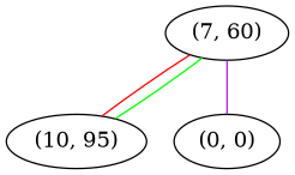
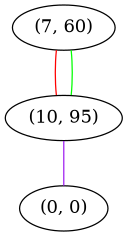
  graph {
    n1 [label="(10, 95)"]
    "(7, 60)"
    "(0, 0)"
    "(7, 60)" -- n1 [color=red weight=1]
    "(7, 60)" -- n1 [color=green weight=2]
-   "(7, 60)" -- "(0, 0)" [color=purple weight=4]
+   n1 -- "(0, 0)" [color=purple weight=4]
  }
